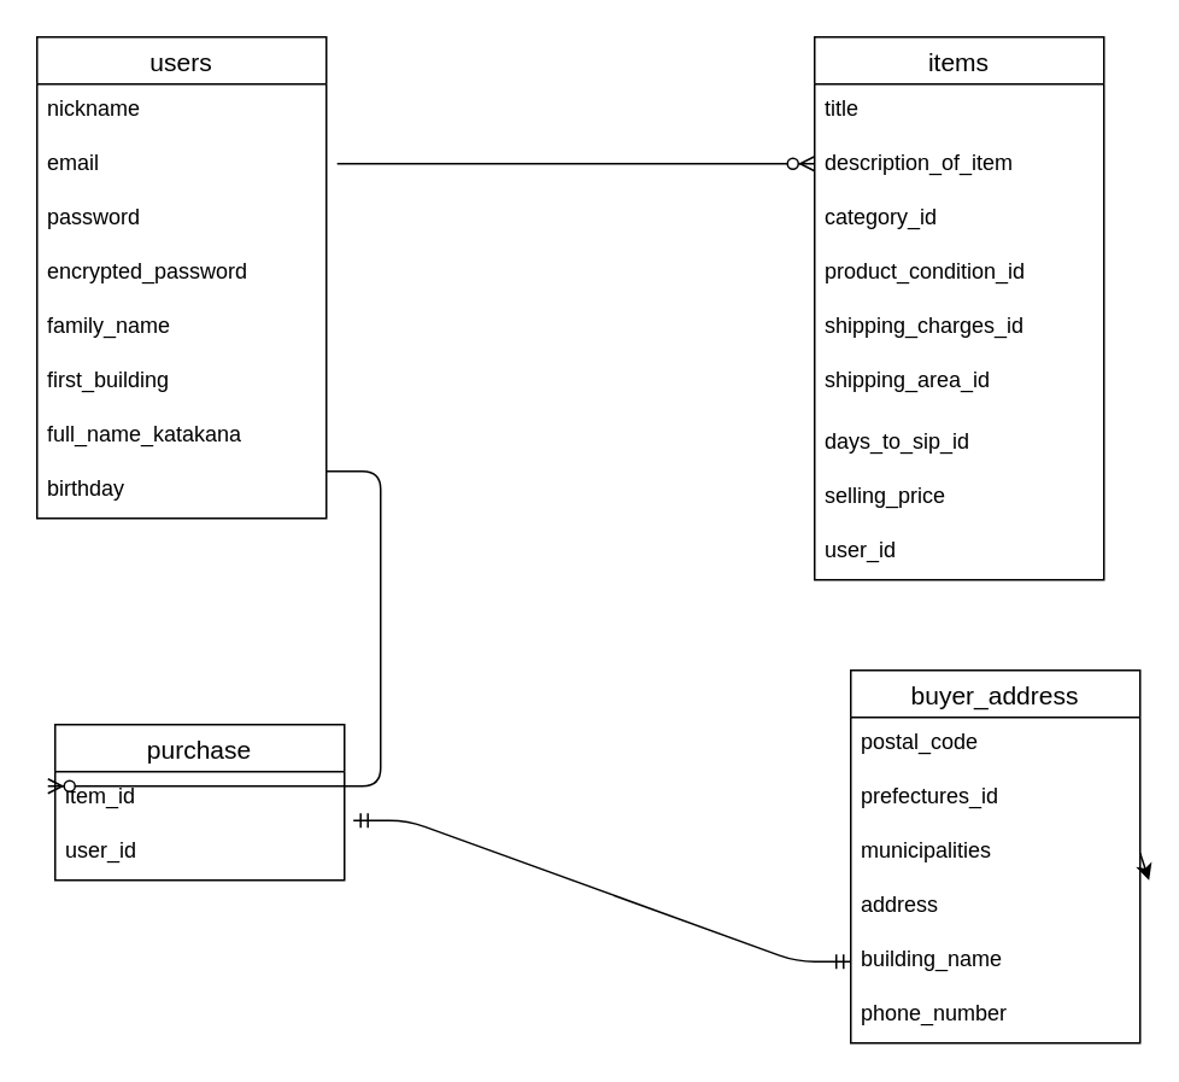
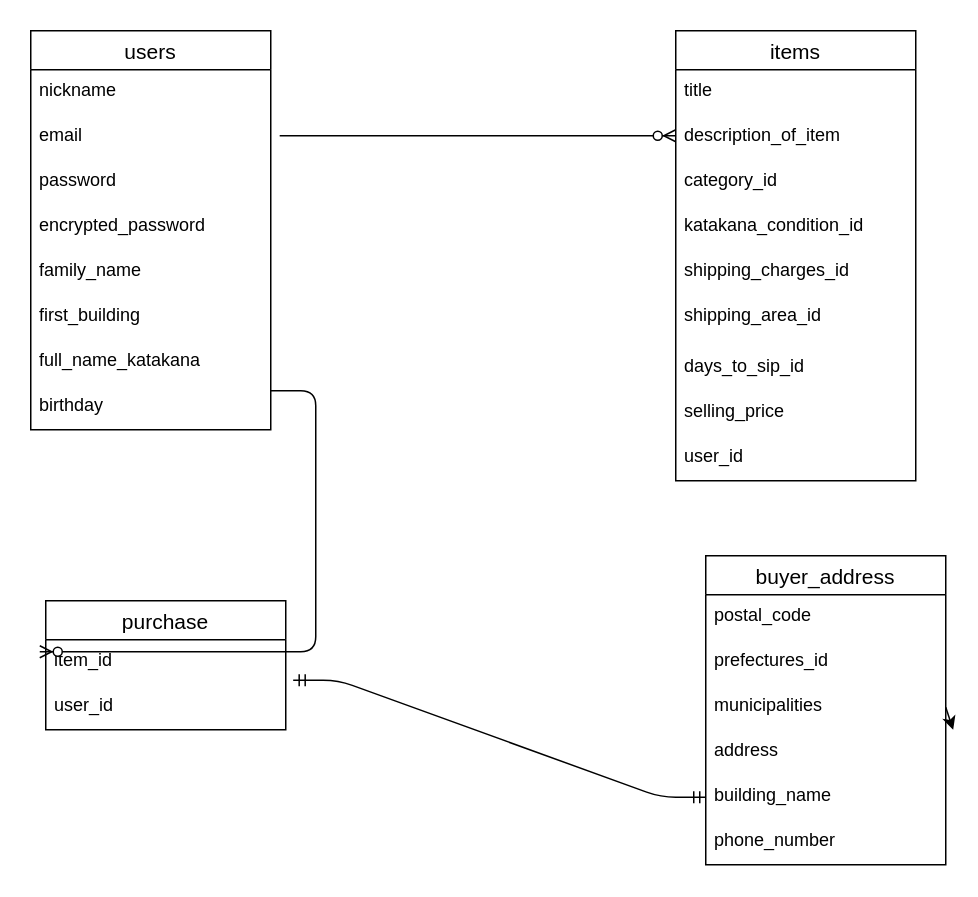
  <mxCell id="0" />
  <mxCell id="1" parent="0" />
  <mxCell id="2" value="" style="fontSize=12;html=1;endArrow=ERzeroToMany;endFill=1;exitX=0.922;exitY=0;exitDx=0;exitDy=0;exitPerimeter=0;" edge="1" parent="1"><mxGeometry width="100" height="100" relative="1" as="geometry"><mxPoint x="185.96" y="90" as="sourcePoint" /><mxPoint x="450" y="90" as="targetPoint" /></mxGeometry></mxCell>
  <mxCell id="3" value="users" style="swimlane;fontStyle=0;childLayout=stackLayout;horizontal=1;startSize=26;horizontalStack=0;resizeParent=1;resizeParentMax=0;resizeLast=0;collapsible=1;marginBottom=0;align=center;fontSize=14;" vertex="1" parent="1"><mxGeometry x="20" y="20" width="160" height="266" as="geometry" /></mxCell>
  <mxCell id="4" value="nickname" style="text;strokeColor=none;fillColor=none;spacingLeft=4;spacingRight=4;overflow=hidden;rotatable=0;points=[[0,0.5],[1,0.5]];portConstraint=eastwest;fontSize=12;" vertex="1" parent="3"><mxGeometry y="26" width="160" height="30" as="geometry" /></mxCell>
  <mxCell id="5" value="email" style="text;strokeColor=none;fillColor=none;spacingLeft=4;spacingRight=4;overflow=hidden;rotatable=0;points=[[0,0.5],[1,0.5]];portConstraint=eastwest;fontSize=12;" vertex="1" parent="3"><mxGeometry y="56" width="160" height="30" as="geometry" /></mxCell>
  <mxCell id="6" value="password" style="text;strokeColor=none;fillColor=none;spacingLeft=4;spacingRight=4;overflow=hidden;rotatable=0;points=[[0,0.5],[1,0.5]];portConstraint=eastwest;fontSize=12;" vertex="1" parent="3"><mxGeometry y="86" width="160" height="30" as="geometry" /></mxCell>
  <mxCell id="7" value="encrypted_password" style="text;strokeColor=none;fillColor=none;spacingLeft=4;spacingRight=4;overflow=hidden;rotatable=0;points=[[0,0.5],[1,0.5]];portConstraint=eastwest;fontSize=12;" vertex="1" parent="3"><mxGeometry y="116" width="160" height="30" as="geometry" /></mxCell>
  <mxCell id="8" value="family_name" style="text;strokeColor=none;fillColor=none;spacingLeft=4;spacingRight=4;overflow=hidden;rotatable=0;points=[[0,0.5],[1,0.5]];portConstraint=eastwest;fontSize=12;" vertex="1" parent="3"><mxGeometry y="146" width="160" height="30" as="geometry" /></mxCell>
  <mxCell id="9" value="first_building" style="text;strokeColor=none;fillColor=none;spacingLeft=4;spacingRight=4;overflow=hidden;rotatable=0;points=[[0,0.5],[1,0.5]];portConstraint=eastwest;fontSize=12;" vertex="1" parent="3"><mxGeometry y="176" width="160" height="30" as="geometry" /></mxCell>
  <mxCell id="10" value="full_name_katakana" style="text;strokeColor=none;fillColor=none;spacingLeft=4;spacingRight=4;overflow=hidden;rotatable=0;points=[[0,0.5],[1,0.5]];portConstraint=eastwest;fontSize=12;" vertex="1" parent="3"><mxGeometry y="206" width="160" height="30" as="geometry" /></mxCell>
  <mxCell id="11" value="birthday" style="text;strokeColor=none;fillColor=none;spacingLeft=4;spacingRight=4;overflow=hidden;rotatable=0;points=[[0,0.5],[1,0.5]];portConstraint=eastwest;fontSize=12;" vertex="1" parent="3"><mxGeometry y="236" width="160" height="30" as="geometry" /></mxCell>
  <mxCell id="12" value="items" style="swimlane;fontStyle=0;childLayout=stackLayout;horizontal=1;startSize=26;horizontalStack=0;resizeParent=1;resizeParentMax=0;resizeLast=0;collapsible=1;marginBottom=0;align=center;fontSize=14;" vertex="1" parent="1"><mxGeometry x="450" y="20" width="160" height="300" as="geometry" /></mxCell>
  <mxCell id="13" value="title" style="text;strokeColor=none;fillColor=none;spacingLeft=4;spacingRight=4;overflow=hidden;rotatable=0;points=[[0,0.5],[1,0.5]];portConstraint=eastwest;fontSize=12;" vertex="1" parent="12"><mxGeometry y="26" width="160" height="30" as="geometry" /></mxCell>
  <mxCell id="14" value="description_of_item" style="text;strokeColor=none;fillColor=none;spacingLeft=4;spacingRight=4;overflow=hidden;rotatable=0;points=[[0,0.5],[1,0.5]];portConstraint=eastwest;fontSize=12;" vertex="1" parent="12"><mxGeometry y="56" width="160" height="30" as="geometry" /></mxCell>
  <mxCell id="15" value="category_id" style="text;strokeColor=none;fillColor=none;spacingLeft=4;spacingRight=4;overflow=hidden;rotatable=0;points=[[0,0.5],[1,0.5]];portConstraint=eastwest;fontSize=12;" vertex="1" parent="12"><mxGeometry y="86" width="160" height="30" as="geometry" /></mxCell>
- <mxCell id="16" value="product_condition_id" style="text;strokeColor=none;fillColor=none;spacingLeft=4;spacingRight=4;overflow=hidden;rotatable=0;points=[[0,0.5],[1,0.5]];portConstraint=eastwest;fontSize=12;" vertex="1" parent="12"><mxGeometry y="116" width="160" height="30" as="geometry" /></mxCell>
+ <mxCell id="16" value="katakana_condition_id" style="text;strokeColor=none;fillColor=none;spacingLeft=4;spacingRight=4;overflow=hidden;rotatable=0;points=[[0,0.5],[1,0.5]];portConstraint=eastwest;fontSize=12;" vertex="1" parent="12"><mxGeometry y="116" width="160" height="30" as="geometry" /></mxCell>
  <mxCell id="17" value="shipping_charges_id" style="text;strokeColor=none;fillColor=none;spacingLeft=4;spacingRight=4;overflow=hidden;rotatable=0;points=[[0,0.5],[1,0.5]];portConstraint=eastwest;fontSize=12;" vertex="1" parent="12"><mxGeometry y="146" width="160" height="30" as="geometry" /></mxCell>
  <mxCell id="18" value="shipping_area_id" style="text;strokeColor=none;fillColor=none;spacingLeft=4;spacingRight=4;overflow=hidden;rotatable=0;points=[[0,0.5],[1,0.5]];portConstraint=eastwest;fontSize=12;" vertex="1" parent="12"><mxGeometry y="176" width="160" height="34" as="geometry" /></mxCell>
  <mxCell id="19" value="days_to_sip_id" style="text;strokeColor=none;fillColor=none;spacingLeft=4;spacingRight=4;overflow=hidden;rotatable=0;points=[[0,0.5],[1,0.5]];portConstraint=eastwest;fontSize=12;" vertex="1" parent="12"><mxGeometry y="210" width="160" height="30" as="geometry" /></mxCell>
  <mxCell id="20" value="selling_price" style="text;strokeColor=none;fillColor=none;spacingLeft=4;spacingRight=4;overflow=hidden;rotatable=0;points=[[0,0.5],[1,0.5]];portConstraint=eastwest;fontSize=12;" vertex="1" parent="12"><mxGeometry y="240" width="160" height="30" as="geometry" /></mxCell>
  <mxCell id="21" value="user_id&#10;" style="text;strokeColor=none;fillColor=none;spacingLeft=4;spacingRight=4;overflow=hidden;rotatable=0;points=[[0,0.5],[1,0.5]];portConstraint=eastwest;fontSize=12;" vertex="1" parent="12"><mxGeometry y="270" width="160" height="30" as="geometry" /></mxCell>
  <mxCell id="22" value="" style="edgeStyle=entityRelationEdgeStyle;fontSize=12;html=1;endArrow=ERmandOne;startArrow=ERmandOne;exitX=1.031;exitY=-0.1;exitDx=0;exitDy=0;exitPerimeter=0;entryX=0;entryY=0.5;entryDx=0;entryDy=0;" edge="1" parent="1" source="25" target="31"><mxGeometry width="100" height="100" relative="1" as="geometry"><mxPoint x="280" y="378" as="sourcePoint" /><mxPoint x="380" y="278" as="targetPoint" /></mxGeometry></mxCell>
  <mxCell id="23" value="purchase" style="swimlane;fontStyle=0;childLayout=stackLayout;horizontal=1;startSize=26;horizontalStack=0;resizeParent=1;resizeParentMax=0;resizeLast=0;collapsible=1;marginBottom=0;align=center;fontSize=14;" vertex="1" parent="1"><mxGeometry x="30" y="400" width="160" height="86" as="geometry" /></mxCell>
  <mxCell id="24" value="item_id" style="text;strokeColor=none;fillColor=none;spacingLeft=4;spacingRight=4;overflow=hidden;rotatable=0;points=[[0,0.5],[1,0.5]];portConstraint=eastwest;fontSize=12;" vertex="1" parent="23"><mxGeometry y="26" width="160" height="30" as="geometry" /></mxCell>
  <mxCell id="25" value="user_id" style="text;strokeColor=none;fillColor=none;spacingLeft=4;spacingRight=4;overflow=hidden;rotatable=0;points=[[0,0.5],[1,0.5]];portConstraint=eastwest;fontSize=12;" vertex="1" parent="23"><mxGeometry y="56" width="160" height="30" as="geometry" /></mxCell>
  <mxCell id="26" value="buyer_address" style="swimlane;fontStyle=0;childLayout=stackLayout;horizontal=1;startSize=26;horizontalStack=0;resizeParent=1;resizeParentMax=0;resizeLast=0;collapsible=1;marginBottom=0;align=center;fontSize=14;swimlaneFillColor=none;" vertex="1" parent="1"><mxGeometry x="470" y="370" width="160" height="206" as="geometry" /></mxCell>
  <mxCell id="27" value="postal_code" style="text;strokeColor=none;fillColor=none;spacingLeft=4;spacingRight=4;overflow=hidden;rotatable=0;points=[[0,0.5],[1,0.5]];portConstraint=eastwest;fontSize=12;" vertex="1" parent="26"><mxGeometry y="26" width="160" height="30" as="geometry" /></mxCell>
  <mxCell id="28" value="prefectures_id" style="text;strokeColor=none;fillColor=none;spacingLeft=4;spacingRight=4;overflow=hidden;rotatable=0;points=[[0,0.5],[1,0.5]];portConstraint=eastwest;fontSize=12;" vertex="1" parent="26"><mxGeometry y="56" width="160" height="30" as="geometry" /></mxCell>
  <mxCell id="29" value="municipalities" style="text;strokeColor=none;fillColor=none;spacingLeft=4;spacingRight=4;overflow=hidden;rotatable=0;points=[[0,0.5],[1,0.5]];portConstraint=eastwest;fontSize=12;" vertex="1" parent="26"><mxGeometry y="86" width="160" height="30" as="geometry" /></mxCell>
  <mxCell id="30" value="address" style="text;strokeColor=none;fillColor=none;spacingLeft=4;spacingRight=4;overflow=hidden;rotatable=0;points=[[0,0.5],[1,0.5]];portConstraint=eastwest;fontSize=12;" vertex="1" parent="26"><mxGeometry y="116" width="160" height="30" as="geometry" /></mxCell>
  <mxCell id="31" value="building_name" style="text;strokeColor=none;fillColor=none;spacingLeft=4;spacingRight=4;overflow=hidden;rotatable=0;points=[[0,0.5],[1,0.5]];portConstraint=eastwest;fontSize=12;" vertex="1" parent="26"><mxGeometry y="146" width="160" height="30" as="geometry" /></mxCell>
  <mxCell id="32" value="phone_number" style="text;strokeColor=none;fillColor=none;spacingLeft=4;spacingRight=4;overflow=hidden;rotatable=0;points=[[0,0.5],[1,0.5]];portConstraint=eastwest;fontSize=12;" vertex="1" parent="26"><mxGeometry y="176" width="160" height="30" as="geometry" /></mxCell>
  <mxCell id="33" style="edgeStyle=none;rounded=0;orthogonalLoop=1;jettySize=auto;html=1;exitX=1;exitY=0.5;exitDx=0;exitDy=0;entryX=1.031;entryY=1;entryDx=0;entryDy=0;entryPerimeter=0;" edge="1" parent="26" source="29" target="29"><mxGeometry relative="1" as="geometry" /></mxCell>
  <mxCell id="34" value="" style="edgeStyle=entityRelationEdgeStyle;fontSize=12;html=1;endArrow=ERzeroToMany;endFill=1;entryX=-0.025;entryY=0.267;entryDx=0;entryDy=0;entryPerimeter=0;" edge="1" parent="1" target="24"><mxGeometry width="100" height="100" relative="1" as="geometry"><mxPoint x="180" y="260" as="sourcePoint" /><mxPoint x="20" y="430" as="targetPoint" /></mxGeometry></mxCell>
